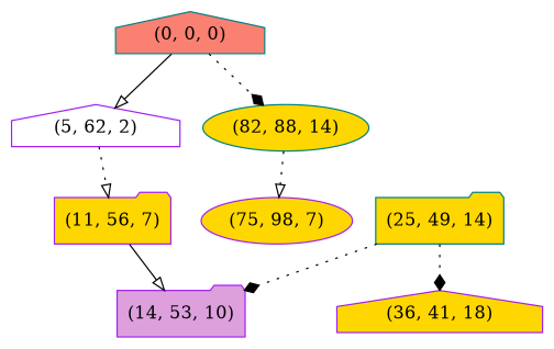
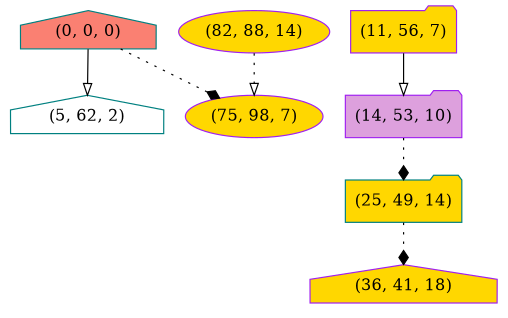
  digraph {
    node [color=teal fillcolor=gold shape=house style=filled]
    edge [arrowhead=onormal style=dotted]
    "(0, 0, 0)" [fillcolor=salmon]
-   "(5, 62, 2)" [color=purple fillcolor=white]
+   "(5, 62, 2)" [fillcolor=white]
    "(75, 98, 7)" [color=purple shape=ellipse]
    "(11, 56, 7)" [color=purple shape=folder]
    n5 [color=purple fillcolor=plum label="(14, 53, 10)" shape=folder]
    "(25, 49, 14)" [shape=folder]
    "(36, 41, 18)" [color=purple]
-   "(82, 88, 14)" [shape=ellipse]
+   "(82, 88, 14)" [color=purple shape=ellipse]
    "(0, 0, 0)" -> "(5, 62, 2)" [style=solid]
-   "(0, 0, 0)" -> "(82, 88, 14)" [arrowhead=diamond]
-   "(5, 62, 2)" -> "(11, 56, 7)"
+   "(0, 0, 0)" -> "(75, 98, 7)" [arrowhead=diamond]
    "(11, 56, 7)" -> n5 [style=solid]
-   "(25, 49, 14)" -> n5 [arrowhead=diamond]
+   n5 -> "(25, 49, 14)" [arrowhead=diamond]
    "(25, 49, 14)" -> "(36, 41, 18)" [arrowhead=diamond]
    "(82, 88, 14)" -> "(75, 98, 7)"
  }
